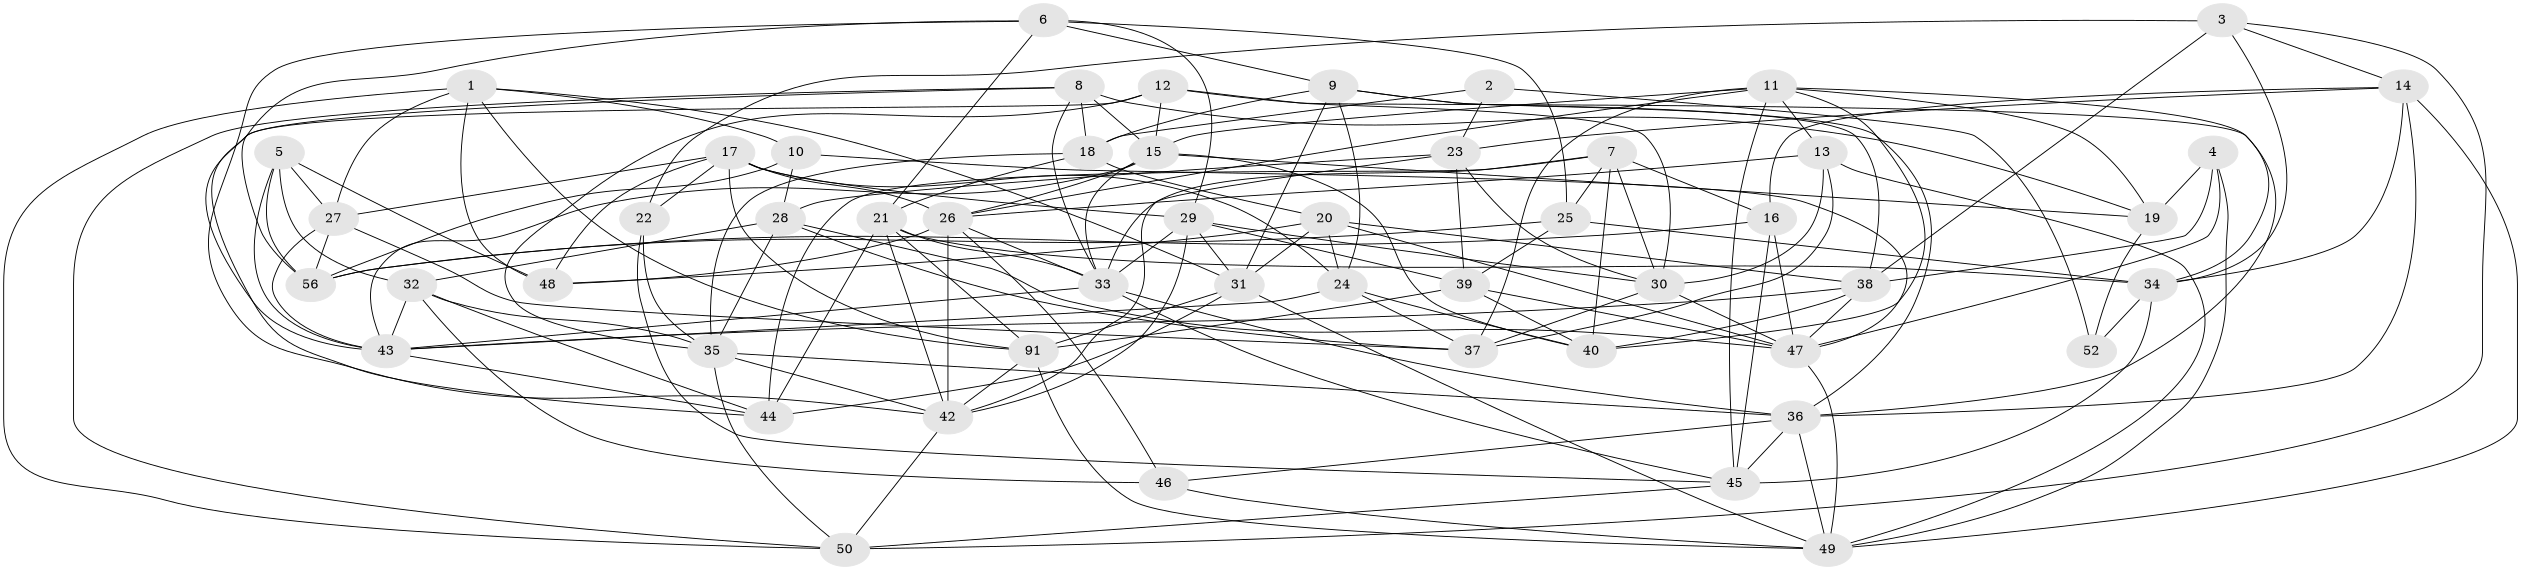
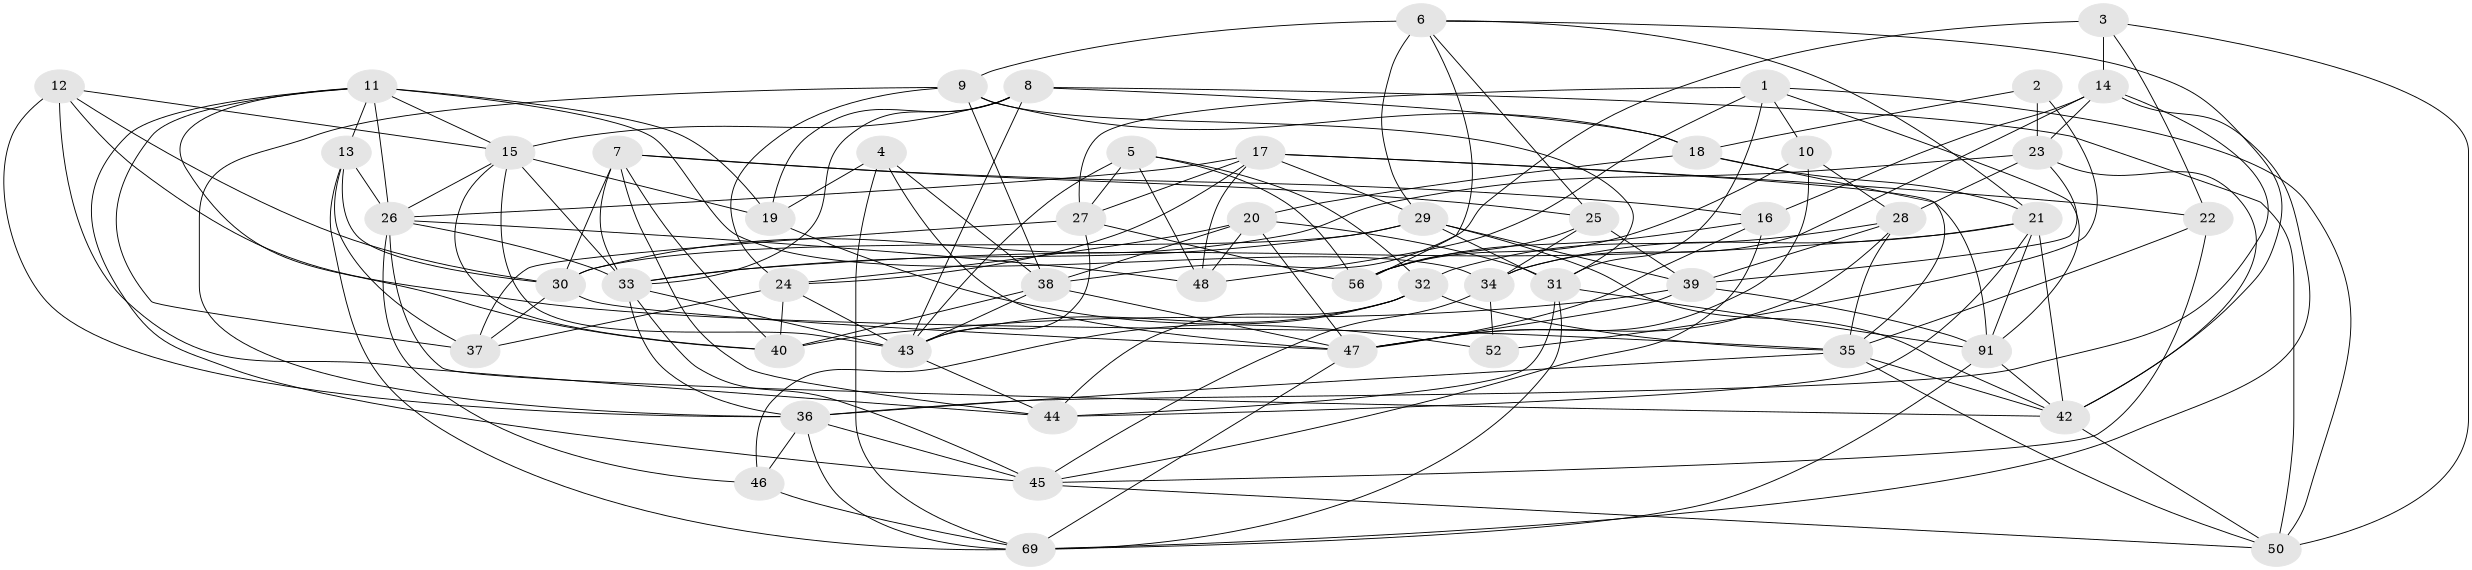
  graph {
    node [color=gray90 style=filled]
    edge [weight=1.0]
    1
    10
    27
    31
    n5 [label=91]
    48
    50
    47
    n9 [label=56]
    28
    43
    37
-   49
+   49 [label=69]
    44
    42
    2
    18
    23
    52
    21
    35
    20
    30
    39
    3
    14
    22
    34
    38
    16
    36
    45
    40
    4
    19
    5
    32
    46
    6
    9
    25
    29
    24
    33
    7
    8
    15
    26
    11
    13
    12
    17
    1 -- 10
    1 -- 27
    1 -- 31
    1 -- n5
    1 -- 48
    1 -- 50
    10 -- 47
    10 -- n9
    10 -- 28
    27 -- n9
    27 -- 43
    27 -- 37
    31 -- n5 [weight=2.0]
    31 -- 49
    31 -- 44
    n5 -- 49
    n5 -- 42
    47 -- 49
    28 -- 47
-   28 -- 37
+   28 -- 39
    28 -- 35
    28 -- 32
    43 -- 44
    42 -- 50
    2 -- 18
    2 -- 23
    2 -- 52 [weight=2.0]
    18 -- 21
    18 -- 35
    18 -- 20
    23 -- 28
    23 -- 42
    23 -- 30
    23 -- 39
    21 -- n5 [weight=2.0]
    21 -- 44
    21 -- 42
    21 -- 34
    21 -- 33
    35 -- 50
    35 -- 42
    35 -- 36
    20 -- 31
    20 -- 48
    20 -- 47
    20 -- 38
    20 -- 24
    30 -- 47
    30 -- 37
    39 -- n5
    39 -- 47 [weight=2.0]
    39 -- 40
    3 -- 50
    3 -- 14
    3 -- 22
-   3 -- 34
    3 -- 38 [weight=2.0]
    14 -- 49
    14 -- 23
    14 -- 34
    14 -- 16
    14 -- 36
    22 -- 35
    22 -- 45
    34 -- 52
    34 -- 45
    38 -- 47
    38 -- 43
    38 -- 40
    16 -- 47
    16 -- n9 [weight=2.0]
    16 -- 45
    36 -- 49
    36 -- 45 [weight=2.0]
    36 -- 46
    45 -- 50
    4 -- 47
    4 -- 49
    4 -- 38
    4 -- 19
    19 -- 52
    5 -- 27
    5 -- 48
    5 -- n9
    5 -- 43 [weight=2.0]
    5 -- 32
    32 -- 43
    32 -- 44
    32 -- 35
    32 -- 46
    46 -- 49
    6 -- n9
    6 -- 42
    6 -- 21
    6 -- 9
    6 -- 25
    6 -- 29
    9 -- 31
    9 -- 18
    9 -- 38
    9 -- 36
    9 -- 24
    25 -- n9 [weight=2.0]
    25 -- 39
    25 -- 34
    29 -- 31
    29 -- 42
    29 -- 30 [weight=2.0]
    29 -- 39
    29 -- 33
    24 -- 43
    24 -- 37
    24 -- 40
    33 -- 43
    33 -- 36
    33 -- 45
    7 -- 44
    7 -- 30
    7 -- 16
    7 -- 40
    7 -- 25
    7 -- 33
    8 -- 50
    8 -- 43
    8 -- 18
    8 -- 19
    8 -- 33
    8 -- 15
    15 -- 43
    15 -- 40
    15 -- 19 [weight=2.0]
    15 -- 33 [weight=2.0]
    15 -- 26
    26 -- 48
    26 -- 42
    26 -- 46
    26 -- 33
    11 -- 37
    11 -- 34
    11 -- 45
    11 -- 40
    11 -- 19
    11 -- 15
    11 -- 26
    11 -- 13
    13 -- 37
    13 -- 49
    13 -- 30
    13 -- 26
    12 -- 44
    12 -- 35
    12 -- 30
    12 -- 36 [weight=2.0]
    12 -- 15
    17 -- 27
    17 -- n5 [weight=2.0]
    17 -- 48
    17 -- 22
    17 -- 29
    17 -- 24
    17 -- 26
  }
